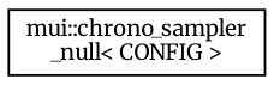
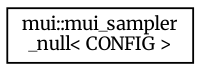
  digraph {
    rankdir=LR
    fontname=Merriweather
-   n1 [color=black fillcolor=white fontname=Merriweather fontsize=10 height=0.2 label="mui::chrono_sampler\l_null\< CONFIG \>" shape=record style=filled width=0.4]
+   n1 [color=black fillcolor=white fontname=Merriweather fontsize=10 height=0.2 label="mui::mui_sampler\l_null\< CONFIG \>" shape=record style=filled width=0.4]
  }
